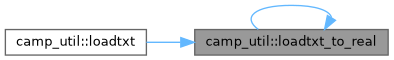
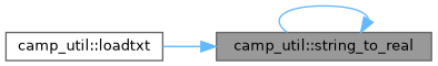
  digraph {
    rankdir=RL
    node [fontname=Helvetica fontsize=10 shape=box style=filled]
    edge [color=steelblue1 dir=back fontname=Helvetica fontsize=10 labelfontname=Helvetica labelfontsize=10 style=solid]
-   n1 [color=gray40 fillcolor=grey60 fontcolor=black height=0.2 label="camp_util::loadtxt_to_real" width=0.4]
+   n1 [color=gray40 fillcolor=grey60 fontcolor=black height=0.2 label="camp_util::string_to_real" width=0.4]
    n2 [color=grey40 fillcolor=white height=0.2 label="camp_util::loadtxt" width=0.4]
    n1 -> n1
    n1 -> n2
  }
